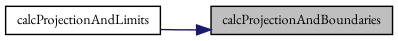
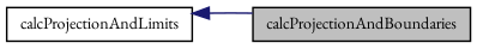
  digraph {
    rankdir=RL
    fontname="EB Garamond"
    node [color=black fontname="EB Garamond" fontsize=10 shape=record style=filled]
    n1 [fillcolor=grey75 fontcolor=black height=0.2 label=calcProjectionAndBoundaries width=0.4]
    n2 [fillcolor=white height=0.2 label=calcProjectionAndLimits width=0.4]
-   n1 -> n2 [color=midnightblue dir=back fontname="EB Garamond" fontsize=10 labelfontname=Helvetica labelfontsize=10 style=solid]
+   n2 -> n1 [color=midnightblue dir=back fontname="EB Garamond" fontsize=10 labelfontname=Helvetica labelfontsize=10 style=solid]
  }
